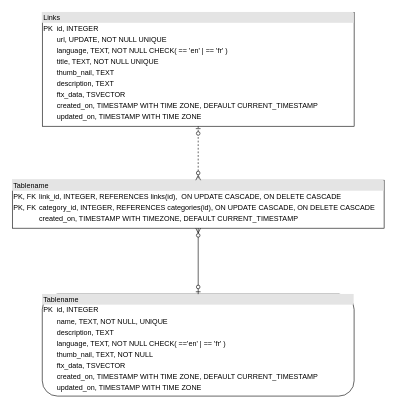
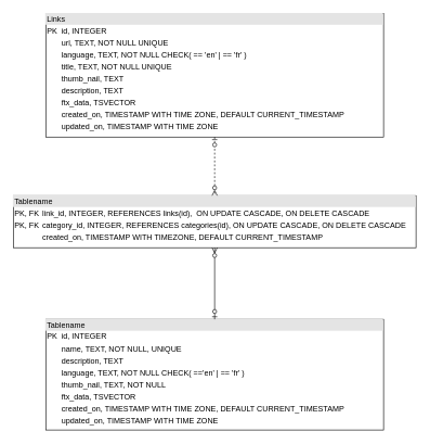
  <mxCell id="0" />
  <mxCell id="1" parent="0" />
- <mxCell id="2" value="&lt;div style=&quot;box-sizing: border-box ; width: 100% ; background: #e4e4e4 ; padding: 2px&quot;&gt;Links&lt;br&gt;&lt;/div&gt;&lt;table style=&quot;width: 100% ; font-size: 1em&quot; cellspacing=&quot;0&quot; cellpadding=&quot;2&quot;&gt;&lt;tbody&gt;&lt;tr&gt;&lt;td&gt;PK&lt;/td&gt;&lt;td&gt;id, INTEGER&lt;br&gt;&lt;/td&gt;&lt;/tr&gt;&lt;tr&gt;&lt;td&gt;&lt;br&gt;&lt;/td&gt;&lt;td&gt;url, UPDATE, NOT NULL UNIQUE &lt;/td&gt;&lt;/tr&gt;&lt;tr&gt;&lt;td&gt;&lt;br&gt;&lt;/td&gt;&lt;td&gt;language, TEXT, NOT NULL CHECK( == 'en' | == 'fr' ) &lt;br&gt;&lt;/td&gt;&lt;/tr&gt;&lt;tr&gt;&lt;td&gt;&lt;br&gt;&lt;/td&gt;&lt;td&gt;title, TEXT, NOT NULL UNIQUE&lt;/td&gt;&lt;/tr&gt;&lt;tr&gt;&lt;td&gt;&lt;br&gt;&lt;/td&gt;&lt;td&gt;thumb_nail, TEXT&lt;/td&gt;&lt;/tr&gt;&lt;tr&gt;&lt;td&gt;&lt;br&gt;&lt;/td&gt;&lt;td&gt;description, TEXT&lt;/td&gt;&lt;/tr&gt;&lt;tr&gt;&lt;td&gt;&lt;br&gt;&lt;/td&gt;&lt;td&gt;ftx_data, TSVECTOR&lt;/td&gt;&lt;/tr&gt;&lt;tr&gt;&lt;td&gt;&lt;br&gt;&lt;/td&gt;&lt;td&gt;created_on, &lt;span class=&quot;crayon-h&quot;&gt;&lt;/span&gt;&lt;span class=&quot;crayon-r&quot;&gt;TIMESTAMP&lt;/span&gt;&lt;span class=&quot;crayon-h&quot;&gt; &lt;/span&gt;&lt;span class=&quot;crayon-r&quot;&gt;WITH&lt;/span&gt;&lt;span class=&quot;crayon-h&quot;&gt; &lt;/span&gt;&lt;span class=&quot;crayon-r&quot;&gt;TIME&lt;/span&gt;&lt;span class=&quot;crayon-h&quot;&gt; &lt;/span&gt;&lt;span class=&quot;crayon-r&quot;&gt;ZONE&lt;/span&gt;&lt;span class=&quot;crayon-h&quot;&gt;, &lt;/span&gt;&lt;span class=&quot;crayon-r&quot;&gt;DEFAULT&lt;/span&gt;&lt;span class=&quot;crayon-h&quot;&gt; &lt;/span&gt;&lt;span class=&quot;crayon-k&quot;&gt;CURRENT_TIMESTAMP&lt;/span&gt;&lt;/td&gt;&lt;/tr&gt;&lt;tr&gt;&lt;td&gt;&lt;br&gt;&lt;/td&gt;&lt;td&gt;&lt;span class=&quot;crayon-k&quot;&gt;updated_on, TIMESTAMP WITH TIME ZONE&lt;/span&gt;&lt;/td&gt;&lt;/tr&gt;&lt;tr&gt;&lt;td&gt;&lt;br&gt;&lt;/td&gt;&lt;td&gt;&lt;span class=&quot;crayon-k&quot;&gt;&lt;br&gt;&lt;/span&gt;&lt;/td&gt;&lt;/tr&gt;&lt;tr&gt;&lt;td&gt;&lt;br&gt;&lt;/td&gt;&lt;td&gt;&lt;br&gt;&lt;/td&gt;&lt;/tr&gt;&lt;tr&gt;&lt;td&gt;&lt;br&gt;&lt;/td&gt;&lt;td&gt;&lt;br&gt;&lt;/td&gt;&lt;/tr&gt;&lt;tr&gt;&lt;td&gt;&lt;br&gt;&lt;/td&gt;&lt;td&gt;&lt;br&gt;&lt;/td&gt;&lt;/tr&gt;&lt;tr&gt;&lt;td&gt;&lt;br&gt;&lt;/td&gt;&lt;td&gt;&lt;br&gt;&lt;/td&gt;&lt;/tr&gt;&lt;/tbody&gt;&lt;/table&gt;" style="verticalAlign=top;align=left;overflow=fill;html=1;" vertex="1" parent="1"><mxGeometry x="70" y="20" width="520" height="190" as="geometry" /></mxCell>
+ <mxCell id="2" value="&lt;div style=&quot;box-sizing: border-box ; width: 100% ; background: #e4e4e4 ; padding: 2px&quot;&gt;Links&lt;br&gt;&lt;/div&gt;&lt;table style=&quot;width: 100% ; font-size: 1em&quot; cellspacing=&quot;0&quot; cellpadding=&quot;2&quot;&gt;&lt;tbody&gt;&lt;tr&gt;&lt;td&gt;PK&lt;/td&gt;&lt;td&gt;id, INTEGER&lt;br&gt;&lt;/td&gt;&lt;/tr&gt;&lt;tr&gt;&lt;td&gt;&lt;br&gt;&lt;/td&gt;&lt;td&gt;url, TEXT, NOT NULL UNIQUE &lt;/td&gt;&lt;/tr&gt;&lt;tr&gt;&lt;td&gt;&lt;br&gt;&lt;/td&gt;&lt;td&gt;language, TEXT, NOT NULL CHECK( == 'en' | == 'fr' ) &lt;br&gt;&lt;/td&gt;&lt;/tr&gt;&lt;tr&gt;&lt;td&gt;&lt;br&gt;&lt;/td&gt;&lt;td&gt;title, TEXT, NOT NULL UNIQUE&lt;/td&gt;&lt;/tr&gt;&lt;tr&gt;&lt;td&gt;&lt;br&gt;&lt;/td&gt;&lt;td&gt;thumb_nail, TEXT&lt;/td&gt;&lt;/tr&gt;&lt;tr&gt;&lt;td&gt;&lt;br&gt;&lt;/td&gt;&lt;td&gt;description, TEXT&lt;/td&gt;&lt;/tr&gt;&lt;tr&gt;&lt;td&gt;&lt;br&gt;&lt;/td&gt;&lt;td&gt;ftx_data, TSVECTOR&lt;/td&gt;&lt;/tr&gt;&lt;tr&gt;&lt;td&gt;&lt;br&gt;&lt;/td&gt;&lt;td&gt;created_on, &lt;span class=&quot;crayon-h&quot;&gt;&lt;/span&gt;&lt;span class=&quot;crayon-r&quot;&gt;TIMESTAMP&lt;/span&gt;&lt;span class=&quot;crayon-h&quot;&gt; &lt;/span&gt;&lt;span class=&quot;crayon-r&quot;&gt;WITH&lt;/span&gt;&lt;span class=&quot;crayon-h&quot;&gt; &lt;/span&gt;&lt;span class=&quot;crayon-r&quot;&gt;TIME&lt;/span&gt;&lt;span class=&quot;crayon-h&quot;&gt; &lt;/span&gt;&lt;span class=&quot;crayon-r&quot;&gt;ZONE&lt;/span&gt;&lt;span class=&quot;crayon-h&quot;&gt;, &lt;/span&gt;&lt;span class=&quot;crayon-r&quot;&gt;DEFAULT&lt;/span&gt;&lt;span class=&quot;crayon-h&quot;&gt; &lt;/span&gt;&lt;span class=&quot;crayon-k&quot;&gt;CURRENT_TIMESTAMP&lt;/span&gt;&lt;/td&gt;&lt;/tr&gt;&lt;tr&gt;&lt;td&gt;&lt;br&gt;&lt;/td&gt;&lt;td&gt;&lt;span class=&quot;crayon-k&quot;&gt;updated_on, TIMESTAMP WITH TIME ZONE&lt;/span&gt;&lt;/td&gt;&lt;/tr&gt;&lt;tr&gt;&lt;td&gt;&lt;br&gt;&lt;/td&gt;&lt;td&gt;&lt;span class=&quot;crayon-k&quot;&gt;&lt;br&gt;&lt;/span&gt;&lt;/td&gt;&lt;/tr&gt;&lt;tr&gt;&lt;td&gt;&lt;br&gt;&lt;/td&gt;&lt;td&gt;&lt;br&gt;&lt;/td&gt;&lt;/tr&gt;&lt;tr&gt;&lt;td&gt;&lt;br&gt;&lt;/td&gt;&lt;td&gt;&lt;br&gt;&lt;/td&gt;&lt;/tr&gt;&lt;tr&gt;&lt;td&gt;&lt;br&gt;&lt;/td&gt;&lt;td&gt;&lt;br&gt;&lt;/td&gt;&lt;/tr&gt;&lt;tr&gt;&lt;td&gt;&lt;br&gt;&lt;/td&gt;&lt;td&gt;&lt;br&gt;&lt;/td&gt;&lt;/tr&gt;&lt;/tbody&gt;&lt;/table&gt;" style="verticalAlign=top;align=left;overflow=fill;html=1;" vertex="1" parent="1"><mxGeometry x="70" y="20" width="520" height="190" as="geometry" /></mxCell>
  <mxCell id="3" value="&lt;div style=&quot;box-sizing: border-box ; width: 100% ; background: #e4e4e4 ; padding: 2px&quot;&gt;Tablename&lt;/div&gt;&lt;table style=&quot;width: 100% ; font-size: 1em&quot; cellspacing=&quot;0&quot; cellpadding=&quot;2&quot;&gt;&lt;tbody&gt;&lt;tr&gt;&lt;td&gt;PK, FK&lt;br&gt;&lt;/td&gt;&lt;td&gt;link_id, INTEGER, REFERENCES links(id),&amp;nbsp; ON UPDATE CASCADE, ON DELETE CASCADE&lt;br&gt;&lt;/td&gt;&lt;/tr&gt;&lt;tr&gt;&lt;td&gt;PK, FK &lt;br&gt;&lt;/td&gt;&lt;td&gt;category_id, INTEGER, REFERENCES categories(id), ON UPDATE CASCADE, ON DELETE CASCADE &lt;br&gt;&lt;/td&gt;&lt;/tr&gt;&lt;tr&gt;&lt;td&gt;&amp;nbsp;&lt;br&gt;&lt;/td&gt;&lt;td&gt;created_on, TIMESTAMP WITH TIMEZONE, DEFAULT CURRENT_TIMESTAMP &lt;br&gt;&lt;/td&gt;&lt;/tr&gt;&lt;/tbody&gt;&lt;/table&gt;" style="verticalAlign=top;align=left;overflow=fill;html=1;" vertex="1" parent="1"><mxGeometry x="20" y="300" width="620" height="80" as="geometry" /></mxCell>
  <mxCell id="4" value="" style="fontSize=12;html=1;endArrow=ERzeroToMany;startArrow=ERzeroToOne;exitX=0.5;exitY=1;exitDx=0;exitDy=0;entryX=0.5;entryY=0;entryDx=0;entryDy=0;dashed=1;" edge="1" parent="1" source="2" target="3"><mxGeometry width="100" height="100" relative="1" as="geometry"><mxPoint x="650" y="260" as="sourcePoint" /><mxPoint x="750" y="160" as="targetPoint" /></mxGeometry></mxCell>
- <mxCell id="5" value="&lt;div style=&quot;box-sizing: border-box ; width: 100% ; background: #e4e4e4 ; padding: 2px&quot;&gt;Tablename&lt;/div&gt;&lt;table style=&quot;width: 100% ; font-size: 1em&quot; cellspacing=&quot;0&quot; cellpadding=&quot;2&quot;&gt;&lt;tbody&gt;&lt;tr&gt;&lt;td&gt;PK&lt;/td&gt;&lt;td&gt;id, INTEGER&lt;br&gt;&lt;/td&gt;&lt;/tr&gt;&lt;tr&gt;&lt;td&gt;&lt;br&gt;&lt;/td&gt;&lt;td&gt;name, TEXT, NOT NULL, UNIQUE&lt;br&gt;&lt;/td&gt;&lt;/tr&gt;&lt;tr&gt;&lt;td&gt;&lt;br&gt;&lt;/td&gt;&lt;td&gt;description, TEXT&lt;br&gt;&lt;/td&gt;&lt;/tr&gt;&lt;tr&gt;&lt;td&gt;&lt;br&gt;&lt;/td&gt;&lt;td&gt;language, TEXT, NOT NULL CHECK( =='en' | == 'fr' ) &lt;/td&gt;&lt;/tr&gt;&lt;tr&gt;&lt;td&gt;&lt;br&gt;&lt;/td&gt;&lt;td&gt;thumb_nail, TEXT, NOT NULL &lt;br&gt;&lt;/td&gt;&lt;/tr&gt;&lt;tr&gt;&lt;td&gt;&lt;br&gt;&lt;/td&gt;&lt;td&gt;ftx_data, TSVECTOR&lt;br&gt;&lt;/td&gt;&lt;/tr&gt;&lt;tr&gt;&lt;td&gt;&lt;br&gt;&lt;/td&gt;&lt;td&gt;created_on, TIMESTAMP WITH TIME ZONE, DEFAULT CURRENT_TIMESTAMP&lt;br&gt;&lt;/td&gt;&lt;/tr&gt;&lt;tr&gt;&lt;td&gt;&lt;br&gt;&lt;/td&gt;&lt;td&gt;updated_on, TIMESTAMP WITH TIME ZONE &lt;br&gt;&lt;/td&gt;&lt;/tr&gt;&lt;/tbody&gt;&lt;/table&gt;" style="verticalAlign=top;align=left;overflow=fill;html=1;rounded=1;" vertex="1" parent="1"><mxGeometry x="70" y="490" width="520" height="170" as="geometry" /></mxCell>
+ <mxCell id="5" value="&lt;div style=&quot;box-sizing: border-box ; width: 100% ; background: #e4e4e4 ; padding: 2px&quot;&gt;Tablename&lt;/div&gt;&lt;table style=&quot;width: 100% ; font-size: 1em&quot; cellspacing=&quot;0&quot; cellpadding=&quot;2&quot;&gt;&lt;tbody&gt;&lt;tr&gt;&lt;td&gt;PK&lt;/td&gt;&lt;td&gt;id, INTEGER&lt;br&gt;&lt;/td&gt;&lt;/tr&gt;&lt;tr&gt;&lt;td&gt;&lt;br&gt;&lt;/td&gt;&lt;td&gt;name, TEXT, NOT NULL, UNIQUE&lt;br&gt;&lt;/td&gt;&lt;/tr&gt;&lt;tr&gt;&lt;td&gt;&lt;br&gt;&lt;/td&gt;&lt;td&gt;description, TEXT&lt;br&gt;&lt;/td&gt;&lt;/tr&gt;&lt;tr&gt;&lt;td&gt;&lt;br&gt;&lt;/td&gt;&lt;td&gt;language, TEXT, NOT NULL CHECK( =='en' | == 'fr' ) &lt;/td&gt;&lt;/tr&gt;&lt;tr&gt;&lt;td&gt;&lt;br&gt;&lt;/td&gt;&lt;td&gt;thumb_nail, TEXT, NOT NULL &lt;br&gt;&lt;/td&gt;&lt;/tr&gt;&lt;tr&gt;&lt;td&gt;&lt;br&gt;&lt;/td&gt;&lt;td&gt;ftx_data, TSVECTOR&lt;br&gt;&lt;/td&gt;&lt;/tr&gt;&lt;tr&gt;&lt;td&gt;&lt;br&gt;&lt;/td&gt;&lt;td&gt;created_on, TIMESTAMP WITH TIME ZONE, DEFAULT CURRENT_TIMESTAMP&lt;br&gt;&lt;/td&gt;&lt;/tr&gt;&lt;tr&gt;&lt;td&gt;&lt;br&gt;&lt;/td&gt;&lt;td&gt;updated_on, TIMESTAMP WITH TIME ZONE &lt;br&gt;&lt;/td&gt;&lt;/tr&gt;&lt;/tbody&gt;&lt;/table&gt;" style="verticalAlign=top;align=left;overflow=fill;html=1;" vertex="1" parent="1"><mxGeometry x="70" y="490" width="520" height="170" as="geometry" /></mxCell>
  <mxCell id="6" value="" style="fontSize=12;html=1;endArrow=ERzeroToMany;startArrow=ERzeroToOne;exitX=0.5;exitY=0;exitDx=0;exitDy=0;entryX=0.5;entryY=1;entryDx=0;entryDy=0;" edge="1" parent="1" source="5" target="3"><mxGeometry width="100" height="100" relative="1" as="geometry"><mxPoint x="860" y="420" as="sourcePoint" /><mxPoint x="650" y="460" as="targetPoint" /></mxGeometry></mxCell>
